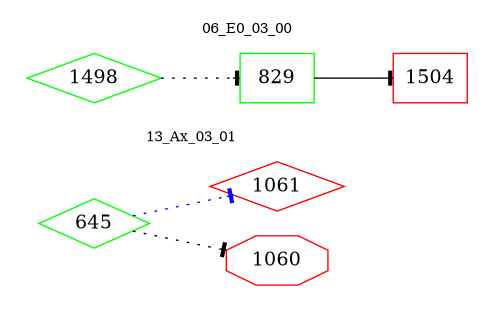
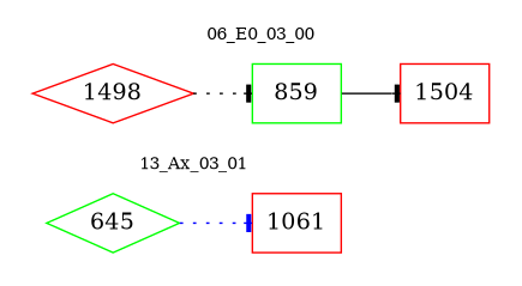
  digraph {
    rankdir=LR
    node [color=red shape=box]
    edge [arrowhead=tee color=black style=dotted]
    n1 [color=green label=645 shape=diamond]
-   n2 [label=1060 shape=octagon]
-   n3 [label=1061 shape=diamond]
-   n4 [color=green label=829]
+   n3 [label=1061]
+   n4 [color=green label=859]
    n5 [label=1504]
-   n6 [color=green label=1498 shape=diamond]
+   n6 [label=1498 shape=diamond]
    subgraph cluster_1 {
      color=white
      fontsize=10
      label="13_Ax_03_01"
      n1
-     n2
      n3
    }
    subgraph cluster_2 {
      color=white
      fontsize=10
      label="06_E0_03_00"
      n4
      n5
      n6
    }
-   n1 -> n2
    n1 -> n3 [color=blue]
    n4 -> n5 [style=solid]
    n6 -> n4
  }
